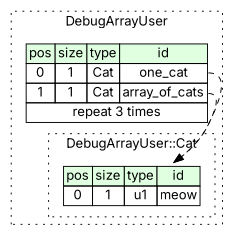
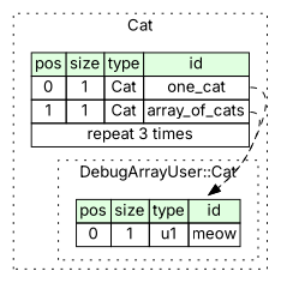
  digraph {
    rankdir=TB
    fontname=Inter
    node [shape=plaintext fontname=Inter]
    edge [style=dashed fontname=Inter]
    n1 [label=<<TABLE BORDER="0" CELLBORDER="1" CELLSPACING="0"> 				<TR><TD BGCOLOR="#E0FFE0">pos</TD><TD BGCOLOR="#E0FFE0">size</TD><TD BGCOLOR="#E0FFE0">type</TD><TD BGCOLOR="#E0FFE0">id</TD></TR> 				<TR><TD PORT="meow_pos">0</TD><TD PORT="meow_size">1</TD><TD>u1</TD><TD PORT="meow_type">meow</TD></TR> 			</TABLE>>]
    n2 [label=<<TABLE BORDER="0" CELLBORDER="1" CELLSPACING="0"> 			<TR><TD BGCOLOR="#E0FFE0">pos</TD><TD BGCOLOR="#E0FFE0">size</TD><TD BGCOLOR="#E0FFE0">type</TD><TD BGCOLOR="#E0FFE0">id</TD></TR> 			<TR><TD PORT="one_cat_pos">0</TD><TD PORT="one_cat_size">1</TD><TD>Cat</TD><TD PORT="one_cat_type">one_cat</TD></TR> 			<TR><TD PORT="array_of_cats_pos">1</TD><TD PORT="array_of_cats_size">1</TD><TD>Cat</TD><TD PORT="array_of_cats_type">array_of_cats</TD></TR> 			<TR><TD COLSPAN="4" PORT="array_of_cats__repeat">repeat 3 times</TD></TR> 		</TABLE>>]
    subgraph cluster_1 {
-     label=DebugArrayUser
+     label=Cat
      style=dotted
      n2
      subgraph cluster_2 {
        label="DebugArrayUser::Cat"
        style=dotted
        n1
      }
    }
    n2 -> n1 [tailport=one_cat_type]
    n2 -> n1 [tailport=array_of_cats_type]
  }
